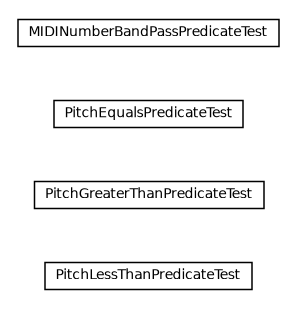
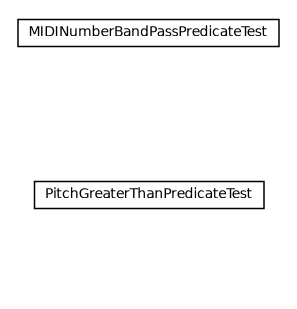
  digraph {
    nodesep=0.25
    ranksep=0.5
    rankdir=LR
    node [fontcolor=black fontname=Helvetica fontsize=9.0 shape=plaintext]
-   n1 [label=<<table title="com.rockhoppertech.music.midi.js.predicate.PitchLessThanPredicateTest" border="0" cellborder="1" cellspacing="0" cellpadding="2" port="p" href="./PitchLessThanPredicateTest.html"> 		<tr><td><table border="0" cellspacing="0" cellpadding="1"> <tr><td align="center" balign="center"> PitchLessThanPredicateTest </td></tr> 		</table></td></tr> 		</table>>]
    n2 [label=<<table title="com.rockhoppertech.music.midi.js.predicate.PitchGreaterThanPredicateTest" border="0" cellborder="1" cellspacing="0" cellpadding="2" port="p" href="./PitchGreaterThanPredicateTest.html"> 		<tr><td><table border="0" cellspacing="0" cellpadding="1"> <tr><td align="center" balign="center"> PitchGreaterThanPredicateTest </td></tr> 		</table></td></tr> 		</table>>]
-   n3 [label=<<table title="com.rockhoppertech.music.midi.js.predicate.PitchEqualsPredicateTest" border="0" cellborder="1" cellspacing="0" cellpadding="2" port="p" href="./PitchEqualsPredicateTest.html"> 		<tr><td><table border="0" cellspacing="0" cellpadding="1"> <tr><td align="center" balign="center"> PitchEqualsPredicateTest </td></tr> 		</table></td></tr> 		</table>>]
    n4 [label=<<table title="com.rockhoppertech.music.midi.js.predicate.MIDINumberBandPassPredicateTest" border="0" cellborder="1" cellspacing="0" cellpadding="2" port="p" href="./MIDINumberBandPassPredicateTest.html"> 		<tr><td><table border="0" cellspacing="0" cellpadding="1"> <tr><td align="center" balign="center"> MIDINumberBandPassPredicateTest </td></tr> 		</table></td></tr> 		</table>>]
  }
